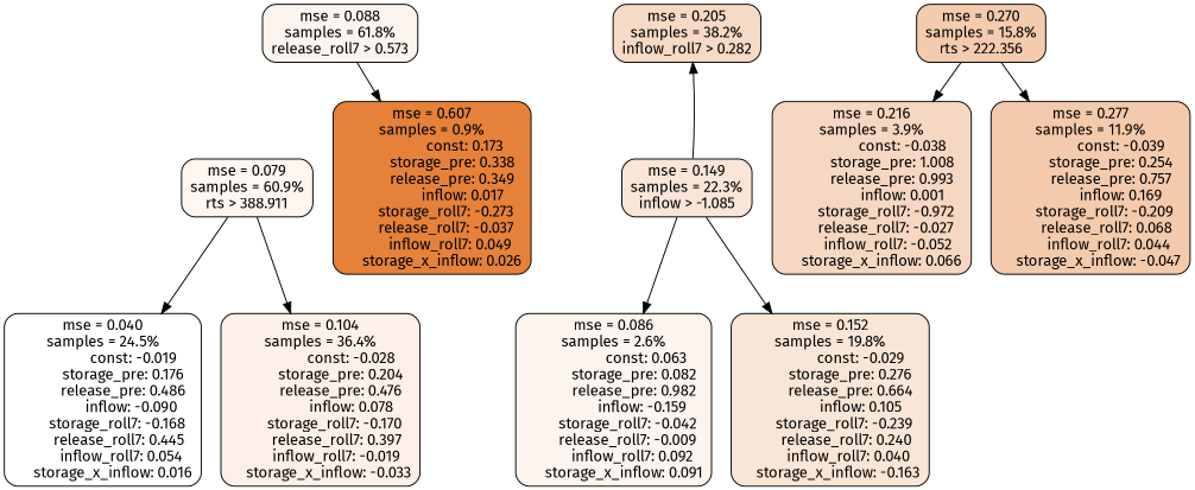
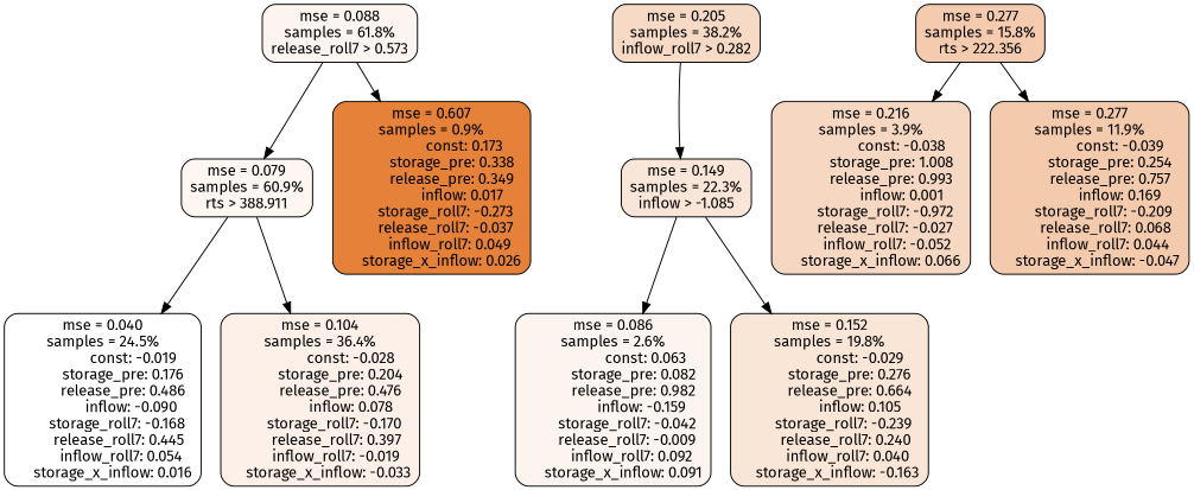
  digraph {
    fontname="Fira Sans"
    node [color=black fillcolor="#fcf4ee" fontname="Fira Sans" shape=rectangle style="filled, rounded"]
    edge [fontname="Fira Sans"]
    n1 [label="mse = 0.088\nsamples = 61.8%\nrelease_roll7 > 0.573"]
    n2 [fillcolor="#fdf6f1" label="mse = 0.079\nsamples = 60.9%\nrts > 388.911"]
    n3 [fillcolor="#e58139" label="mse = 0.607\nsamples = 0.9%\n                const: 0.173\n          storage_pre: 0.338\n          release_pre: 0.349\n               inflow: 0.017\n       storage_roll7: -0.273\n       release_roll7: -0.037\n         inflow_roll7: 0.049\n     storage_x_inflow: 0.026"]
    n4 [fillcolor="#f7dac5" label="mse = 0.205\nsamples = 38.2%\ninflow_roll7 > 0.282"]
    n5 [fillcolor="#f9e6d8" label="mse = 0.149\nsamples = 22.3%\ninflow > -1.085"]
    n6 [fillcolor="#ffffff" label="mse = 0.040\nsamples = 24.5%\n               const: -0.019\n          storage_pre: 0.176\n          release_pre: 0.486\n              inflow: -0.090\n       storage_roll7: -0.168\n        release_roll7: 0.445\n         inflow_roll7: 0.054\n     storage_x_inflow: 0.016"]
    n7 [fillcolor="#fcf0e8" label="mse = 0.104\nsamples = 36.4%\n               const: -0.028\n          storage_pre: 0.204\n          release_pre: 0.476\n               inflow: 0.078\n       storage_roll7: -0.170\n        release_roll7: 0.397\n        inflow_roll7: -0.019\n    storage_x_inflow: -0.033"]
    n8 [label="mse = 0.086\nsamples = 2.6%\n                const: 0.063\n          storage_pre: 0.082\n          release_pre: 0.982\n              inflow: -0.159\n       storage_roll7: -0.042\n       release_roll7: -0.009\n         inflow_roll7: 0.092\n     storage_x_inflow: 0.091"]
    n9 [fillcolor="#f9e6d7" label="mse = 0.152\nsamples = 19.8%\n               const: -0.029\n          storage_pre: 0.276\n          release_pre: 0.664\n               inflow: 0.105\n       storage_roll7: -0.239\n        release_roll7: 0.240\n         inflow_roll7: 0.040\n    storage_x_inflow: -0.163"]
-   n10 [fillcolor="#f4cbae" label="mse = 0.270\nsamples = 15.8%\nrts > 222.356"]
+   n10 [fillcolor="#f4cbae" label="mse = 0.277\nsamples = 15.8%\nrts > 222.356"]
    n11 [fillcolor="#f6d7c1" label="mse = 0.216\nsamples = 3.9%\n               const: -0.038\n          storage_pre: 1.008\n          release_pre: 0.993\n               inflow: 0.001\n       storage_roll7: -0.972\n       release_roll7: -0.027\n        inflow_roll7: -0.052\n     storage_x_inflow: 0.066"]
    n12 [fillcolor="#f4caac" label="mse = 0.277\nsamples = 11.9%\n               const: -0.039\n          storage_pre: 0.254\n          release_pre: 0.757\n               inflow: 0.169\n       storage_roll7: -0.209\n        release_roll7: 0.068\n         inflow_roll7: 0.044\n    storage_x_inflow: -0.047"]
+   n1 -> n2
    n1 -> n3
    n2 -> n6
    n2 -> n7
-   n5 -> n4
+   n4 -> n5
    n5 -> n8
    n5 -> n9
    n10 -> n11
    n10 -> n12
  }
